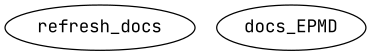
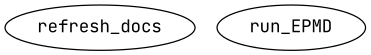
  digraph {
    fontname="JetBrains Mono"
    node [fontname="JetBrains Mono"]
    refresh_docs
-   run_EPMD [label=docs_EPMD]
+   run_EPMD
  }
